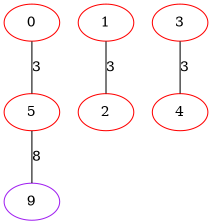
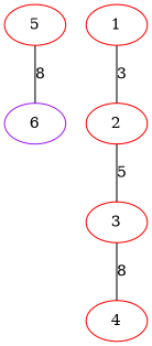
  graph {
    node [color=red weight=1]
-   0
    5
    1
    2
-   6 [color=purple weight=4 label=9]
+   6 [color=purple weight=4]
    3
    4
-   0 -- 5 [label=3]
    5 -- 6 [label=8]
    1 -- 2 [label=3]
-   3 -- 4 [label=3]
+   2 -- 3 [label=5]
+   3 -- 4 [label=8]
  }
